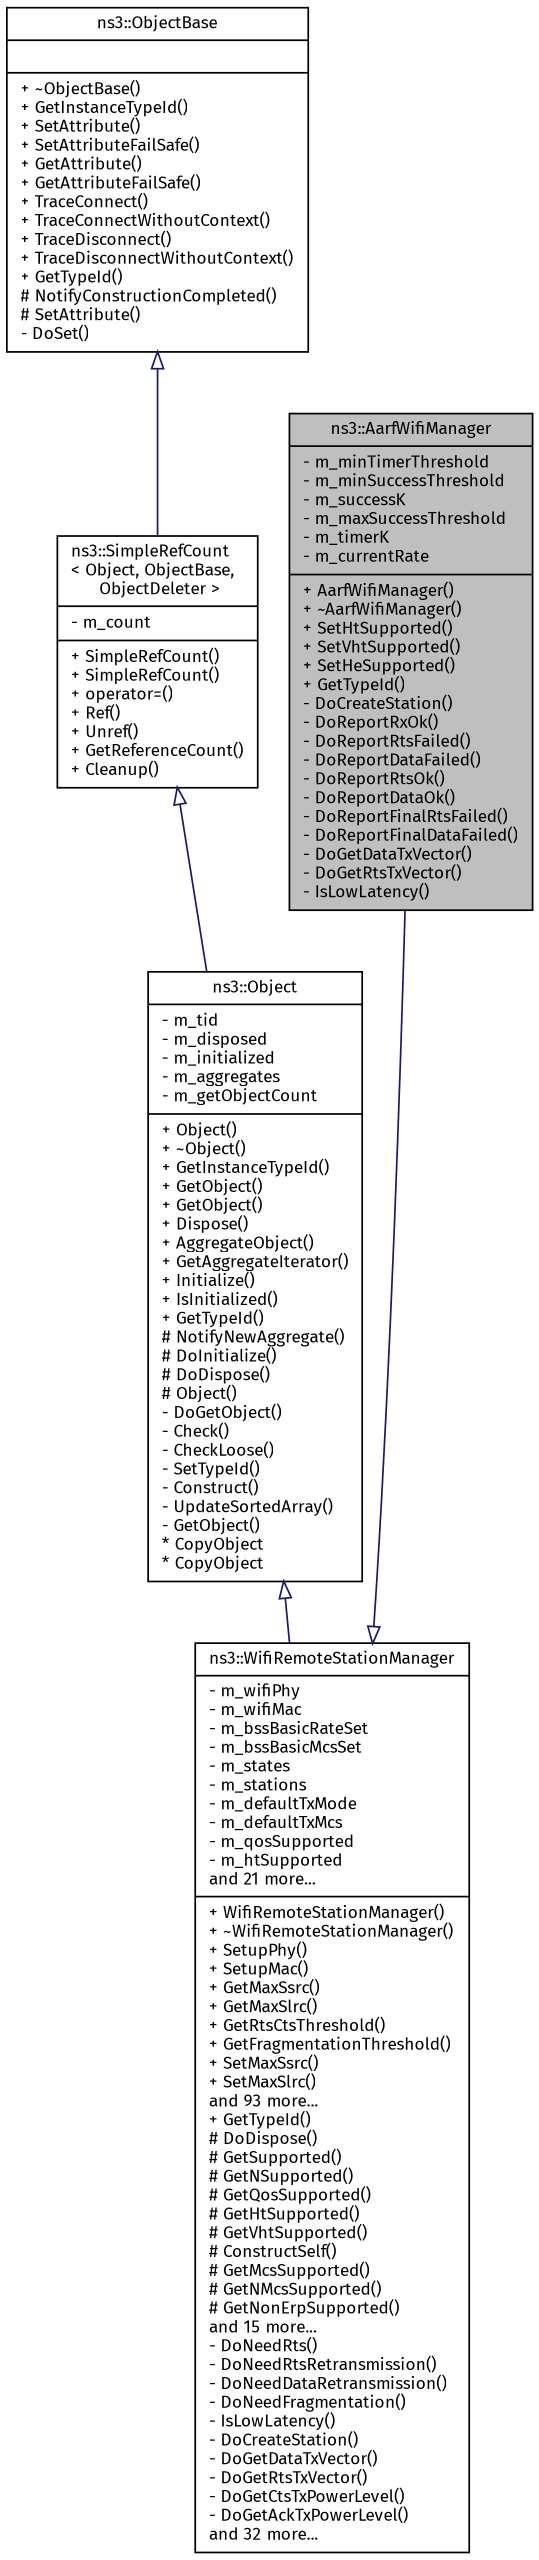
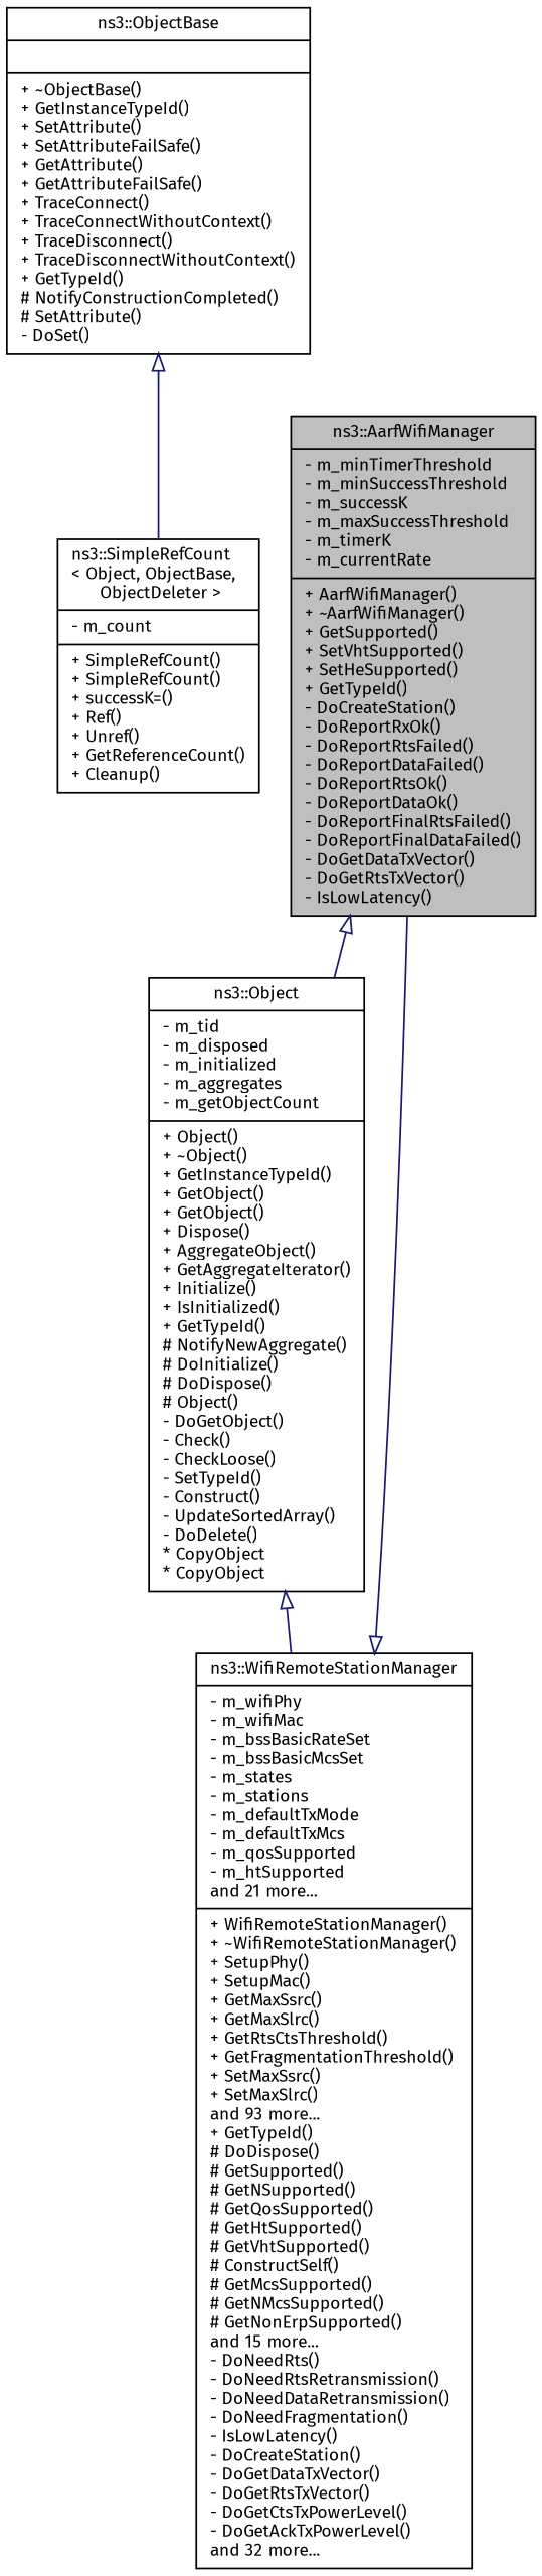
  digraph {
    fontname="Fira Sans"
    node [color=black fillcolor=white fontname="Fira Sans" fontsize=10 shape=record style=filled]
    edge [arrowtail=onormal color=midnightblue dir=back fontname="Fira Sans" fontsize=10 labelfontname=Helvetica labelfontsize=10 style=solid]
-   n1 [fillcolor=grey75 fontcolor=black height=0.2 label="{ns3::AarfWifiManager\n|- m_minTimerThreshold\l- m_minSuccessThreshold\l- m_successK\l- m_maxSuccessThreshold\l- m_timerK\l- m_currentRate\l|+ AarfWifiManager()\l+ ~AarfWifiManager()\l+ SetHtSupported()\l+ SetVhtSupported()\l+ SetHeSupported()\l+ GetTypeId()\l- DoCreateStation()\l- DoReportRxOk()\l- DoReportRtsFailed()\l- DoReportDataFailed()\l- DoReportRtsOk()\l- DoReportDataOk()\l- DoReportFinalRtsFailed()\l- DoReportFinalDataFailed()\l- DoGetDataTxVector()\l- DoGetRtsTxVector()\l- IsLowLatency()\l}" width=0.4]
+   n1 [fillcolor=grey75 fontcolor=black height=0.2 label="{ns3::AarfWifiManager\n|- m_minTimerThreshold\l- m_minSuccessThreshold\l- m_successK\l- m_maxSuccessThreshold\l- m_timerK\l- m_currentRate\l|+ AarfWifiManager()\l+ ~AarfWifiManager()\l+ GetSupported()\l+ SetVhtSupported()\l+ SetHeSupported()\l+ GetTypeId()\l- DoCreateStation()\l- DoReportRxOk()\l- DoReportRtsFailed()\l- DoReportDataFailed()\l- DoReportRtsOk()\l- DoReportDataOk()\l- DoReportFinalRtsFailed()\l- DoReportFinalDataFailed()\l- DoGetDataTxVector()\l- DoGetRtsTxVector()\l- IsLowLatency()\l}" width=0.4]
    n2 [height=0.2 label="{ns3::WifiRemoteStationManager\n|- m_wifiPhy\l- m_wifiMac\l- m_bssBasicRateSet\l- m_bssBasicMcsSet\l- m_states\l- m_stations\l- m_defaultTxMode\l- m_defaultTxMcs\l- m_qosSupported\l- m_htSupported\land 21 more...\l|+ WifiRemoteStationManager()\l+ ~WifiRemoteStationManager()\l+ SetupPhy()\l+ SetupMac()\l+ GetMaxSsrc()\l+ GetMaxSlrc()\l+ GetRtsCtsThreshold()\l+ GetFragmentationThreshold()\l+ SetMaxSsrc()\l+ SetMaxSlrc()\land 93 more...\l+ GetTypeId()\l# DoDispose()\l# GetSupported()\l# GetNSupported()\l# GetQosSupported()\l# GetHtSupported()\l# GetVhtSupported()\l# ConstructSelf()\l# GetMcsSupported()\l# GetNMcsSupported()\l# GetNonErpSupported()\land 15 more...\l- DoNeedRts()\l- DoNeedRtsRetransmission()\l- DoNeedDataRetransmission()\l- DoNeedFragmentation()\l- IsLowLatency()\l- DoCreateStation()\l- DoGetDataTxVector()\l- DoGetRtsTxVector()\l- DoGetCtsTxPowerLevel()\l- DoGetAckTxPowerLevel()\land 32 more...\l}" width=0.4]
-   n3 [height=0.2 label="{ns3::Object\n|- m_tid\l- m_disposed\l- m_initialized\l- m_aggregates\l- m_getObjectCount\l|+ Object()\l+ ~Object()\l+ GetInstanceTypeId()\l+ GetObject()\l+ GetObject()\l+ Dispose()\l+ AggregateObject()\l+ GetAggregateIterator()\l+ Initialize()\l+ IsInitialized()\l+ GetTypeId()\l# NotifyNewAggregate()\l# DoInitialize()\l# DoDispose()\l# Object()\l- DoGetObject()\l- Check()\l- CheckLoose()\l- SetTypeId()\l- Construct()\l- UpdateSortedArray()\l- GetObject()\l* CopyObject\l* CopyObject\l}" width=0.4]
-   n4 [height=0.2 label="{ns3::SimpleRefCount\l\< Object, ObjectBase,\l ObjectDeleter \>\n|- m_count\l|+ SimpleRefCount()\l+ SimpleRefCount()\l+ operator=()\l+ Ref()\l+ Unref()\l+ GetReferenceCount()\l+ Cleanup()\l}" width=0.4]
+   n3 [height=0.2 label="{ns3::Object\n|- m_tid\l- m_disposed\l- m_initialized\l- m_aggregates\l- m_getObjectCount\l|+ Object()\l+ ~Object()\l+ GetInstanceTypeId()\l+ GetObject()\l+ GetObject()\l+ Dispose()\l+ AggregateObject()\l+ GetAggregateIterator()\l+ Initialize()\l+ IsInitialized()\l+ GetTypeId()\l# NotifyNewAggregate()\l# DoInitialize()\l# DoDispose()\l# Object()\l- DoGetObject()\l- Check()\l- CheckLoose()\l- SetTypeId()\l- Construct()\l- UpdateSortedArray()\l- DoDelete()\l* CopyObject\l* CopyObject\l}" width=0.4]
+   n4 [height=0.2 label="{ns3::SimpleRefCount\l\< Object, ObjectBase,\l ObjectDeleter \>\n|- m_count\l|+ SimpleRefCount()\l+ SimpleRefCount()\l+ successK=()\l+ Ref()\l+ Unref()\l+ GetReferenceCount()\l+ Cleanup()\l}" width=0.4]
    n5 [height=0.2 label="{ns3::ObjectBase\n||+ ~ObjectBase()\l+ GetInstanceTypeId()\l+ SetAttribute()\l+ SetAttributeFailSafe()\l+ GetAttribute()\l+ GetAttributeFailSafe()\l+ TraceConnect()\l+ TraceConnectWithoutContext()\l+ TraceDisconnect()\l+ TraceDisconnectWithoutContext()\l+ GetTypeId()\l# NotifyConstructionCompleted()\l# SetAttribute()\l- DoSet()\l}" width=0.4]
    n2 -> n1
    n3 -> n2
-   n4 -> n3
+   n1 -> n3
    n5 -> n4
  }
